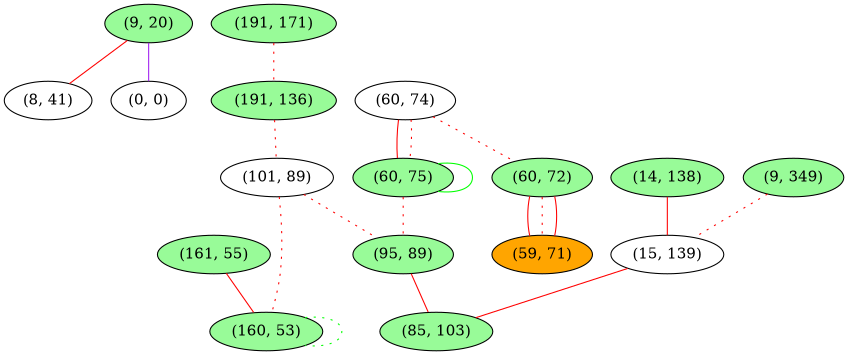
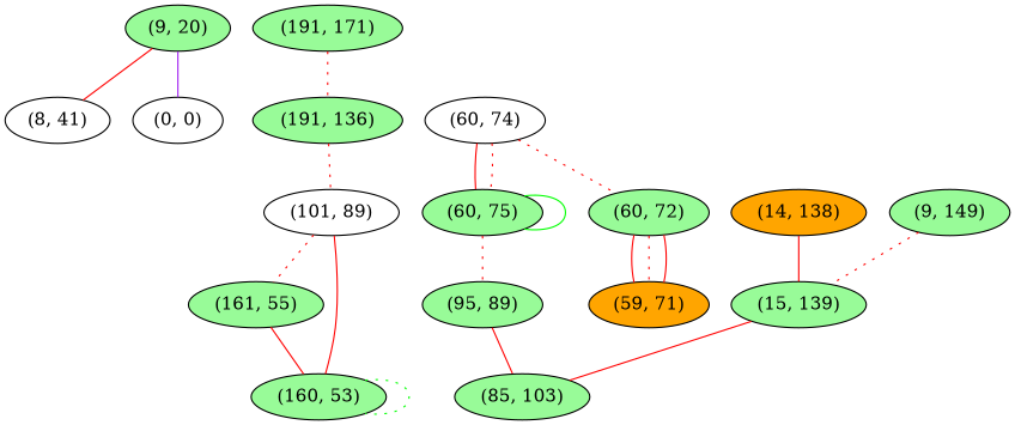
  graph {
    node [fillcolor=palegreen style=filled]
    edge [color=red style=solid weight=1]
    "(8, 41)" [fillcolor=white]
    "(9, 20)"
    "(0, 0)" [fillcolor=white]
    "(191, 171)"
    "(191, 136)"
    "(101, 89)" [fillcolor=white]
-   "(14, 138)"
-   "(15, 139)" [fillcolor=white]
+   "(14, 138)" [fillcolor=orange]
+   "(15, 139)"
    "(85, 103)"
    "(95, 89)"
    "(160, 53)"
    "(60, 74)" [fillcolor=white]
    "(60, 75)"
    "(60, 72)"
    "(59, 71)" [fillcolor=orange]
-   "(9, 149)" [label="(9, 349)"]
+   "(9, 149)"
    "(161, 55)"
    "(9, 20)" -- "(8, 41)"
    "(9, 20)" -- "(0, 0)" [color=purple weight=4]
    "(191, 171)" -- "(191, 136)" [style=dotted]
    "(191, 136)" -- "(101, 89)" [style=dotted]
-   "(101, 89)" -- "(95, 89)" [style=dotted]
-   "(101, 89)" -- "(160, 53)" [style=dotted]
+   "(101, 89)" -- "(161, 55)" [style=dotted]
+   "(101, 89)" -- "(160, 53)"
    "(14, 138)" -- "(15, 139)"
    "(15, 139)" -- "(85, 103)"
    "(95, 89)" -- "(85, 103)"
    "(160, 53)" -- "(160, 53)" [color=green style=dotted weight=2]
    "(60, 74)" -- "(60, 75)"
    "(60, 74)" -- "(60, 75)" [style=dotted]
    "(60, 74)" -- "(60, 72)" [style=dotted]
    "(60, 75)" -- "(95, 89)" [style=dotted]
    "(60, 75)" -- "(60, 75)" [color=green weight=2]
    "(60, 72)" -- "(59, 71)"
    "(60, 72)" -- "(59, 71)" [style=dotted]
    "(60, 72)" -- "(59, 71)"
    "(9, 149)" -- "(15, 139)" [style=dotted]
    "(161, 55)" -- "(160, 53)"
  }
